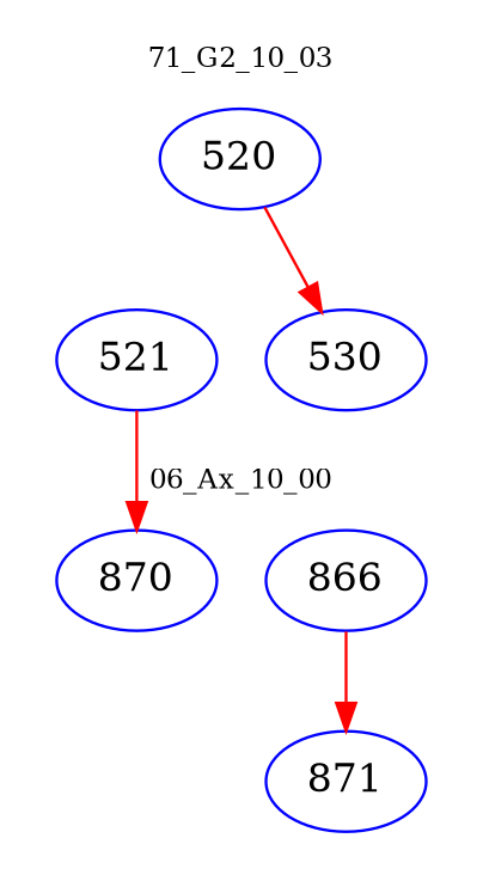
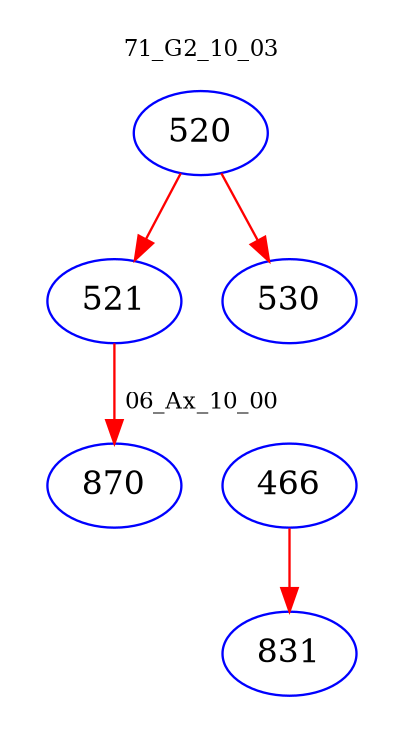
  digraph {
    node [color=blue]
    edge [color=red]
-   n1 [label=866]
-   n2 [label=871]
+   n1 [label=466]
+   n2 [label=831]
    n3 [label=870]
    n4 [label=520]
    n5 [label=521]
    n6 [label=530]
    subgraph cluster_1 {
      color=white
      fontsize=10
      label="06_Ax_10_00"
      n1
      n2
      n3
    }
    subgraph cluster_2 {
      color=white
      fontsize=10
      label="71_G2_10_03"
      n4
      n5
      n6
    }
    n1 -> n2
+   n4 -> n5
    n4 -> n6
    n5 -> n3
  }
